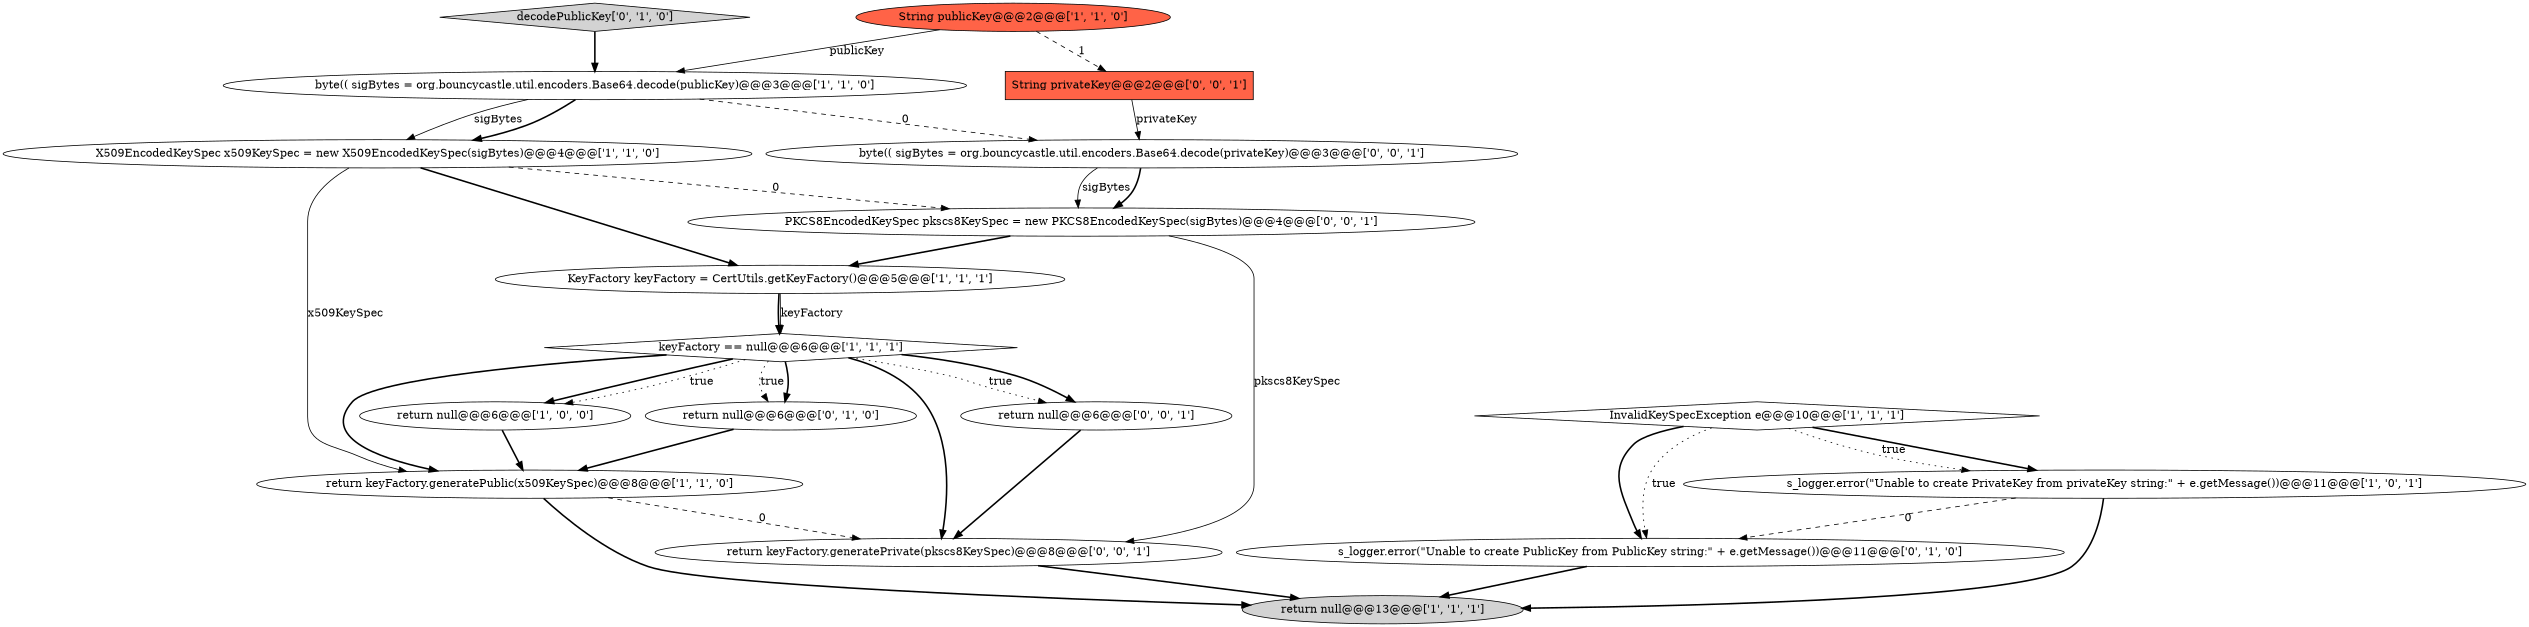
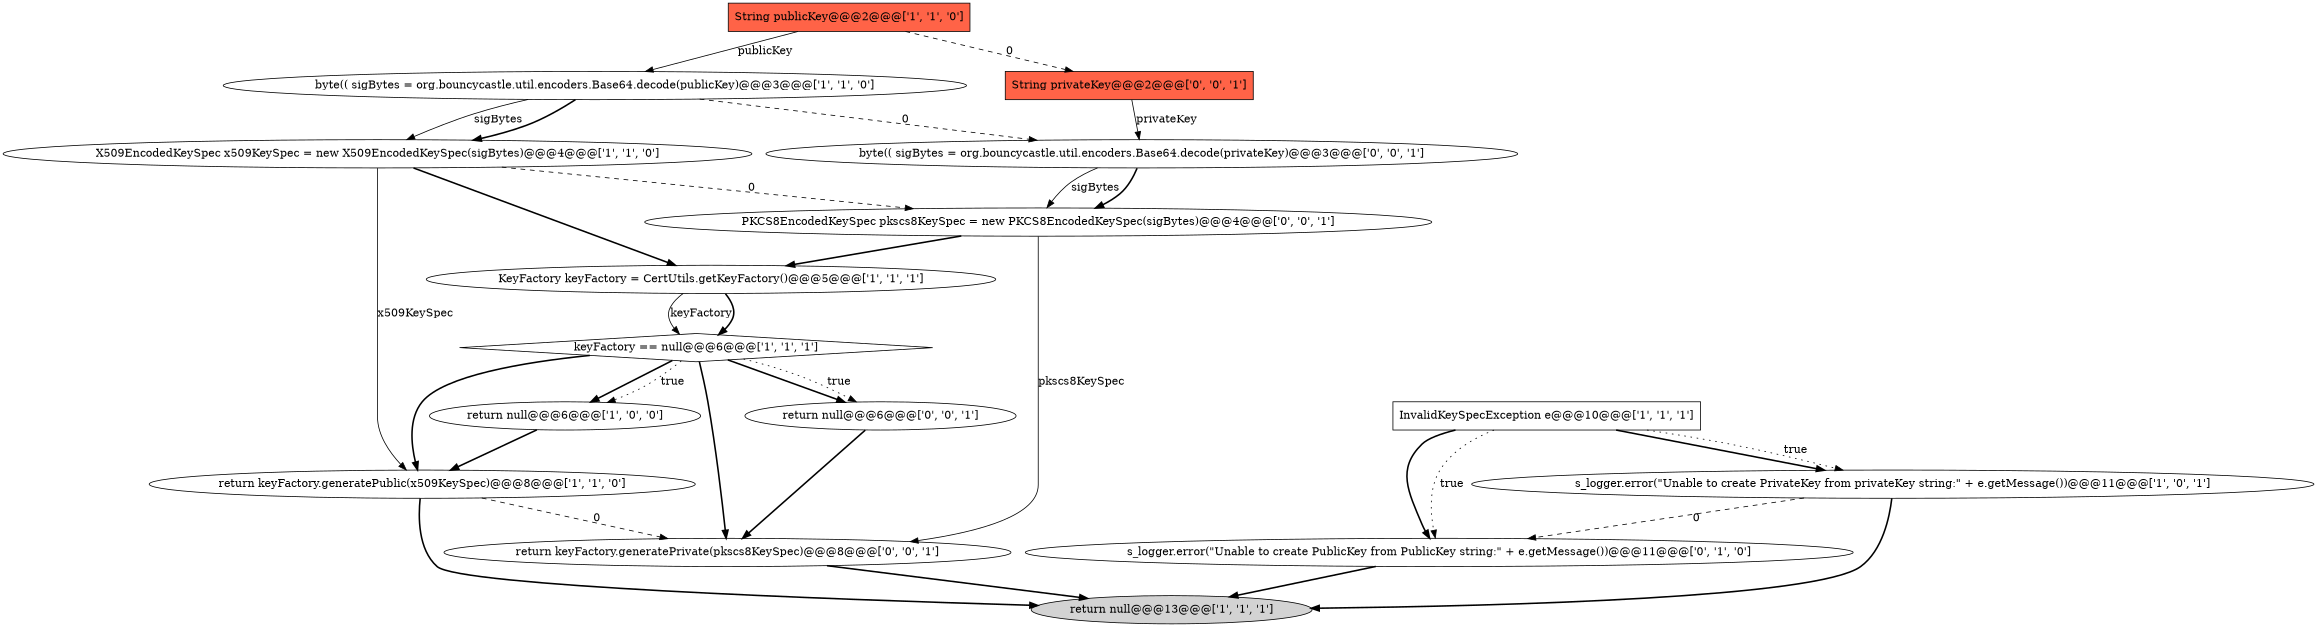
  digraph {
    node [fillcolor=white shape=ellipse style=filled]
    edge [style=bold]
    n1 [label="return null@@@6@@@['0', '0', '1']"]
    n2 [label="return keyFactory.generatePrivate(pkscs8KeySpec)@@@8@@@['0', '0', '1']"]
    n3 [fillcolor=lightgray label="return null@@@13@@@['1', '1', '1']"]
    n4 [label="byte(( sigBytes = org.bouncycastle.util.encoders.Base64.decode(publicKey)@@@3@@@['1', '1', '0']"]
    n5 [label="byte(( sigBytes = org.bouncycastle.util.encoders.Base64.decode(privateKey)@@@3@@@['0', '0', '1']"]
    n6 [label="X509EncodedKeySpec x509KeySpec = new X509EncodedKeySpec(sigBytes)@@@4@@@['1', '1', '0']"]
    n7 [label="PKCS8EncodedKeySpec pkscs8KeySpec = new PKCS8EncodedKeySpec(sigBytes)@@@4@@@['0', '0', '1']"]
    n8 [label="return keyFactory.generatePublic(x509KeySpec)@@@8@@@['1', '1', '0']"]
    n9 [label="KeyFactory keyFactory = CertUtils.getKeyFactory()@@@5@@@['1', '1', '1']"]
    n10 [label="return null@@@6@@@['1', '0', '0']"]
    n11 [label="keyFactory == null@@@6@@@['1', '1', '1']" shape=diamond]
-   n12 [label="return null@@@6@@@['0', '1', '0']"]
    n13 [fillcolor=tomato label="String privateKey@@@2@@@['0', '0', '1']" shape=box]
-   n14 [label="InvalidKeySpecException e@@@10@@@['1', '1', '1']" shape=diamond]
+   n14 [label="InvalidKeySpecException e@@@10@@@['1', '1', '1']" shape=box]
    n15 [label="s_logger.error(\"Unable to create PrivateKey from privateKey string:\" + e.getMessage())@@@11@@@['1', '0', '1']"]
    n16 [label="s_logger.error(\"Unable to create PublicKey from PublicKey string:\" + e.getMessage())@@@11@@@['0', '1', '0']"]
-   n17 [fillcolor=tomato label="String publicKey@@@2@@@['1', '1', '0']"]
-   n18 [fillcolor=lightgray label="decodePublicKey['0', '1', '0']" shape=diamond]
+   n17 [fillcolor=tomato label="String publicKey@@@2@@@['1', '1', '0']" shape=box]
    n1 -> n2
    n2 -> n3
    n4 -> n5 [label=0 style=dashed]
    n4 -> n6
    n4 -> n6 [label=sigBytes style=solid]
    n5 -> n7 [label=sigBytes style=solid]
    n5 -> n7
    n6 -> n7 [label=0 style=dashed]
    n6 -> n8 [label=x509KeySpec style=solid]
    n6 -> n9
    n7 -> n2 [label=pkscs8KeySpec style=solid]
    n7 -> n9
    n8 -> n2 [label=0 style=dashed]
    n8 -> n3
    n9 -> n11 [label=keyFactory style=solid]
    n9 -> n11
    n10 -> n8
    n11 -> n1
    n11 -> n1 [label=true style=dotted]
    n11 -> n2
    n11 -> n8
    n11 -> n10
    n11 -> n10 [label=true style=dotted]
-   n11 -> n12
-   n11 -> n12 [label=true style=dotted]
-   n12 -> n8
    n13 -> n5 [label=privateKey style=solid]
    n14 -> n15
    n14 -> n15 [label=true style=dotted]
    n14 -> n16
    n14 -> n16 [label=true style=dotted]
    n15 -> n3
    n15 -> n16 [label=0 style=dashed]
    n16 -> n3
    n17 -> n4 [label=publicKey style=solid]
-   n17 -> n13 [label=1 style=dashed]
-   n18 -> n4
+   n17 -> n13 [label=0 style=dashed]
  }
